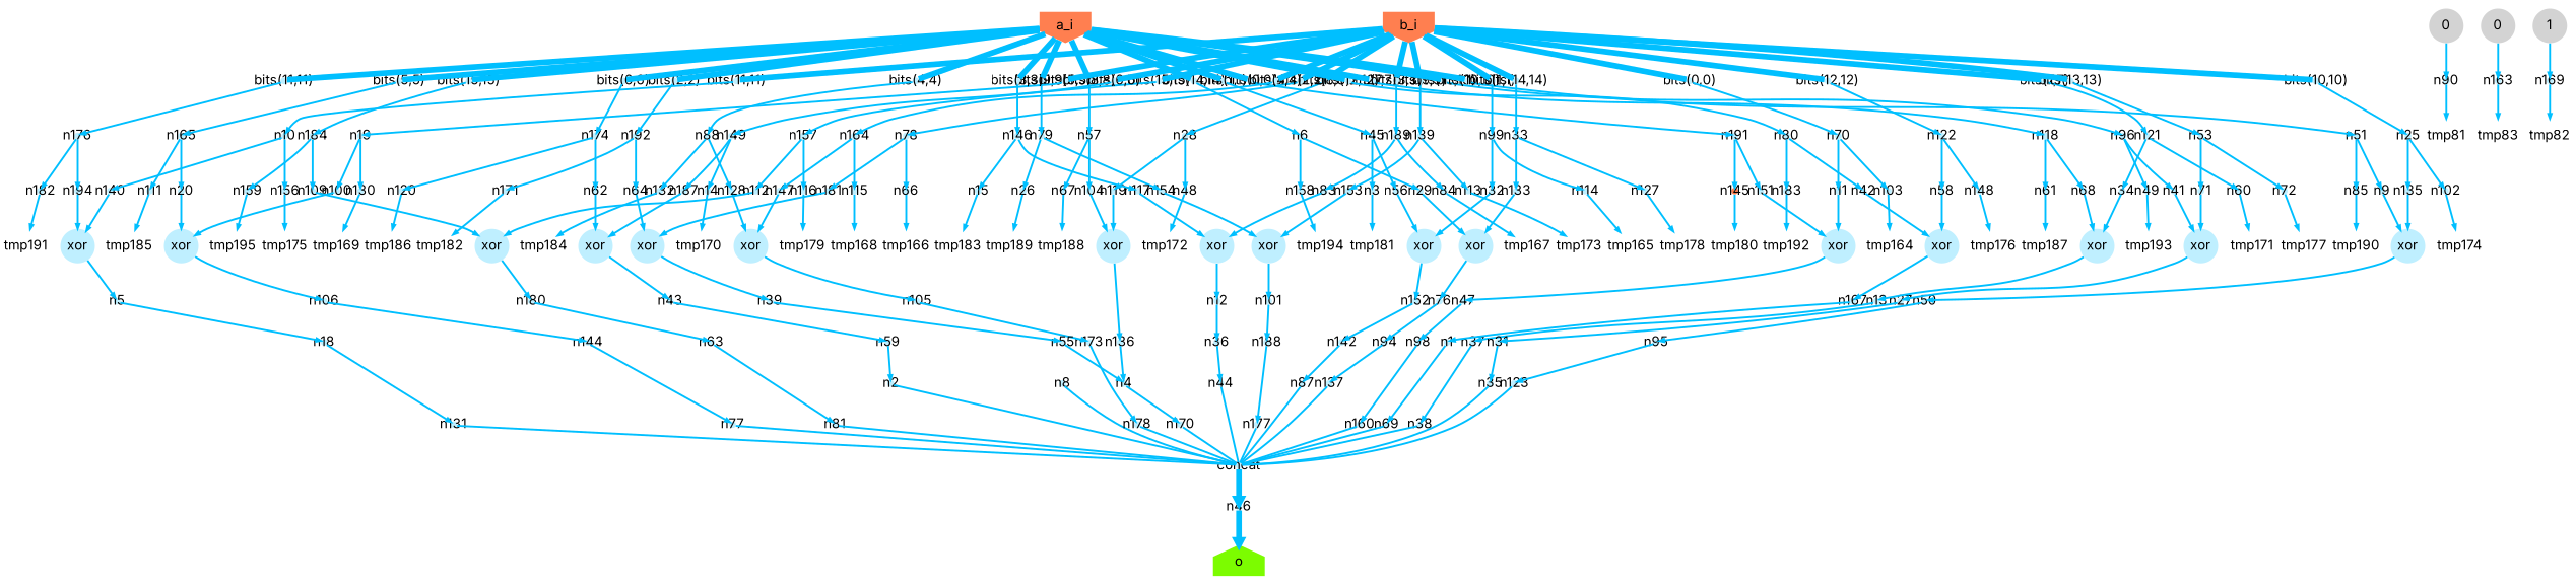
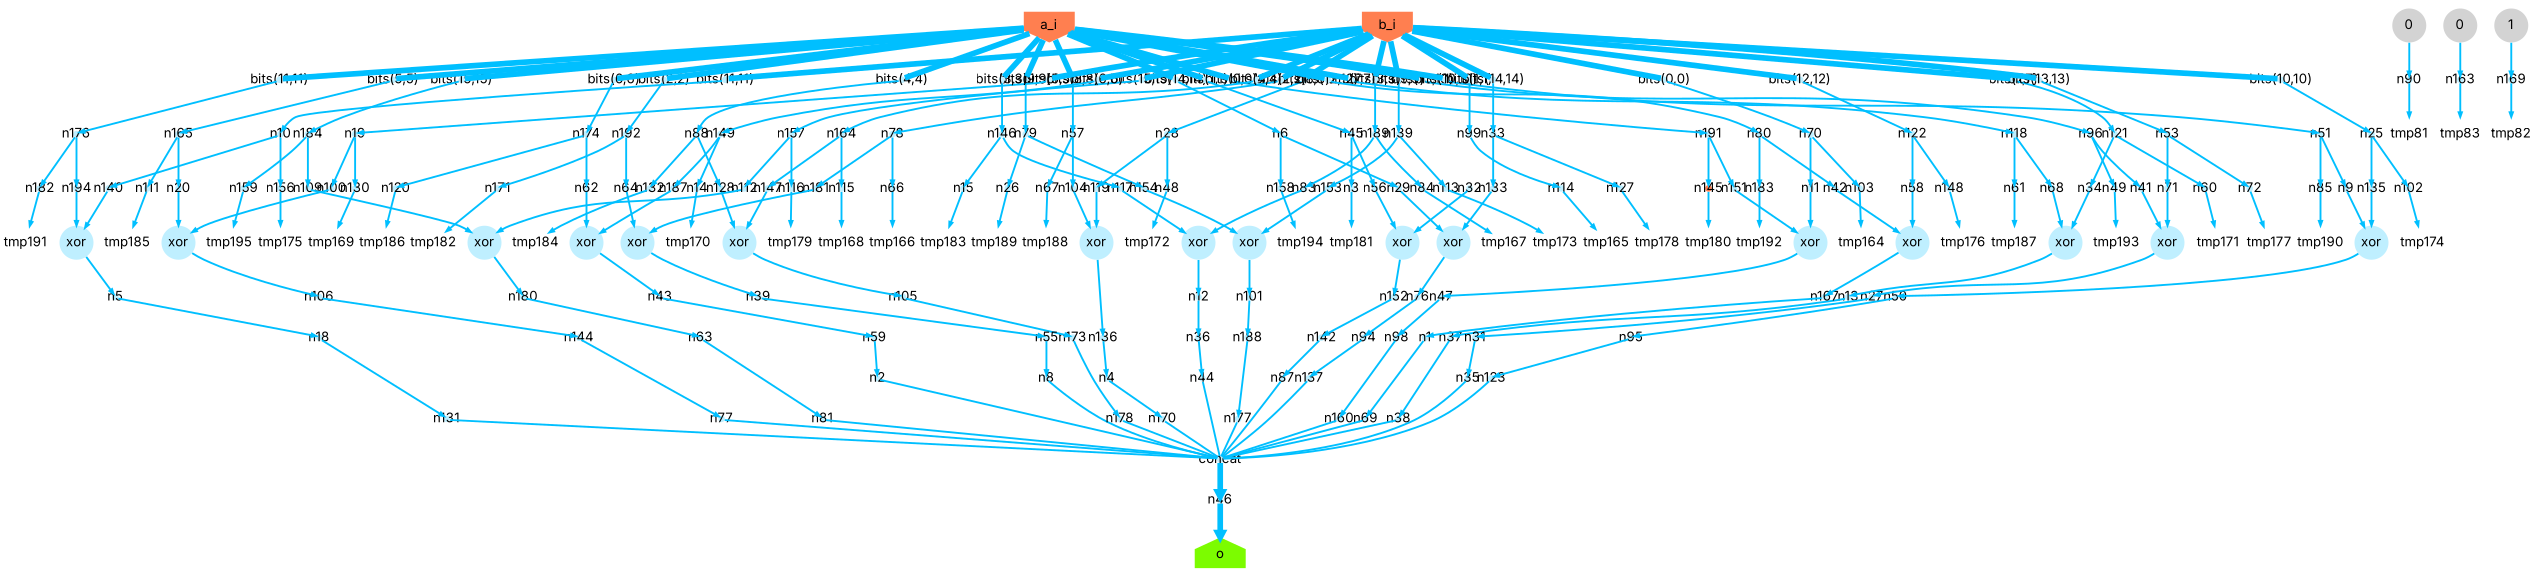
  digraph {
    fontname=Inter
    splines=spline
    node [fillcolor=lightblue1 fixedsize=true fontcolor=black fontname=Inter penwidth=0 shape=circle style=filled]
    edge [arrowhead=normal arrowsize=.5 color=deepskyblue fontname=Inter labelfloat=false penwidth=2]
    n0 [height=.1 label="bits(4,4)" width=.1]
    n88 [height=.1 width=.1]
    n128 [height=.1 width=.1]
    n132 [height=.1 width=.1]
    n1 [height=.1 width=.1]
    n69 [height=.1 width=.1]
    n196 [height=.1 label=concat width=.1]
    n2 [height=.1 width=.1]
    n46 [height=.1 width=.1]
    n3 [height=.1 width=.1]
    n231 [fillcolor=none label=tmp181]
    n4 [height=.1 width=.1]
    n170 [height=.1 width=.1]
    n5 [height=.1 width=.1]
    n18 [height=.1 width=.1]
    n131 [height=.1 width=.1]
    n6 [height=.1 width=.1]
    n29 [height=.1 width=.1]
    n158 [height=.1 width=.1]
    n186 [label=xor]
    n225 [fillcolor=none label=tmp194]
    n7 [height=.1 label="bits(7,7)" width=.1]
    n121 [height=.1 width=.1]
    n34 [height=.1 width=.1]
    n60 [height=.1 width=.1]
    n8 [height=.1 width=.1]
    n9 [height=.1 width=.1]
    n155 [label=xor]
    n50 [height=.1 width=.1]
    n10 [height=.1 width=.1]
    n140 [height=.1 width=.1]
    n156 [height=.1 width=.1]
    n89 [label=xor]
    n229 [fillcolor=none label=tmp175]
    n11 [height=.1 width=.1]
    n97 [label=xor]
    n47 [height=.1 width=.1]
    n12 [height=.1 width=.1]
    n36 [height=.1 width=.1]
    n44 [height=.1 width=.1]
    n13 [height=.1 width=.1]
    n37 [height=.1 width=.1]
    n38 [height=.1 width=.1]
    n14 [height=.1 width=.1]
    n226 [fillcolor=none label=tmp170]
    n15 [height=.1 width=.1]
    n221 [fillcolor=none label=tmp183]
    n16 [height=.1 label="bits(2,2)" width=.1]
    n192 [height=.1 width=.1]
    n64 [height=.1 width=.1]
    n171 [height=.1 width=.1]
    n17 [height=.1 label="bits(8,8)" width=.1]
    n28 [height=.1 width=.1]
    n48 [height=.1 width=.1]
    n119 [height=.1 width=.1]
    n19 [height=.1 width=.1]
    n100 [height=.1 width=.1]
    n130 [height=.1 width=.1]
    n107 [label=xor]
    n211 [fillcolor=none label=tmp169]
    n20 [height=.1 width=.1]
    n106 [height=.1 width=.1]
    n21 [label=xor]
    n105 [height=.1 width=.1]
    n173 [height=.1 width=.1]
    n22 [label=xor]
    n101 [height=.1 width=.1]
    n188 [height=.1 width=.1]
    n23 [height=.1 label="bits(15,15)" width=.1]
    n184 [height=.1 width=.1]
    n109 [height=.1 width=.1]
    n159 [height=.1 width=.1]
    n24 [height=.1 label="bits(9,9)" width=.1]
    n79 [height=.1 width=.1]
    n26 [height=.1 width=.1]
    n154 [height=.1 width=.1]
    n25 [height=.1 width=.1]
    n102 [height=.1 width=.1]
    n135 [height=.1 width=.1]
    n207 [fillcolor=none label=tmp174]
    n197 [fillcolor=none label=tmp189]
    n27 [height=.1 width=.1]
    n31 [height=.1 width=.1]
    n35 [height=.1 width=.1]
    n214 [fillcolor=none label=tmp172]
    n92 [label=xor]
    n76 [height=.1 width=.1]
    n30 [height=.1 label="bits(11,11)" width=.1]
    n176 [height=.1 width=.1]
    n182 [height=.1 width=.1]
    n194 [height=.1 width=.1]
    n32 [height=.1 width=.1]
    n86 [label=xor]
    n152 [height=.1 width=.1]
    n33 [height=.1 width=.1]
    n127 [height=.1 width=.1]
    n133 [height=.1 width=.1]
    n227 [fillcolor=none label=tmp178]
    n179 [label=xor]
    n39 [height=.1 width=.1]
    n55 [height=.1 width=.1]
    n40 [label=xor]
    n41 [height=.1 width=.1]
    n125 [label=xor]
    n42 [height=.1 width=.1]
    n190 [label=xor]
    n167 [height=.1 width=.1]
    n43 [height=.1 width=.1]
    n59 [height=.1 width=.1]
    n45 [height=.1 width=.1]
    n56 [height=.1 width=.1]
    n230 [fillcolor=lawngreen label=o shape=house]
    n98 [height=.1 width=.1]
    n160 [height=.1 width=.1]
    n49 [height=.1 width=.1]
    n215 [fillcolor=none label=tmp193]
    n95 [height=.1 width=.1]
    n123 [height=.1 width=.1]
    n51 [height=.1 width=.1]
    n85 [height=.1 width=.1]
    n210 [fillcolor=none label=tmp190]
    n52 [label=xor]
    n180 [height=.1 width=.1]
    n63 [height=.1 width=.1]
    n53 [height=.1 width=.1]
    n71 [height=.1 width=.1]
    n72 [height=.1 width=.1]
    n209 [fillcolor=none label=tmp177]
    n54 [label=xor]
    n57 [height=.1 width=.1]
    n67 [height=.1 width=.1]
    n104 [height=.1 width=.1]
    n222 [fillcolor=none label=tmp188]
    n58 [height=.1 width=.1]
    n201 [fillcolor=none label=tmp171]
    n61 [height=.1 width=.1]
    n204 [fillcolor=none label=tmp187]
    n62 [height=.1 width=.1]
    n81 [height=.1 width=.1]
    n65 [height=.1 label="bits(2,2)" width=.1]
    n78 [height=.1 width=.1]
    n66 [height=.1 width=.1]
    n181 [height=.1 width=.1]
    n205 [fillcolor=none label=tmp166]
    n68 [height=.1 width=.1]
    n70 [height=.1 width=.1]
    n103 [height=.1 width=.1]
    n216 [fillcolor=none label=tmp164]
    n73 [height=.1 label="bits(11,11)" width=.1]
    n74 [height=.1 label="bits(5,5)" width=.1]
    n165 [height=.1 width=.1]
    n111 [height=.1 width=.1]
    n75 [height=.1 label="bits(5,5)" width=.1]
    n94 [height=.1 width=.1]
    n137 [height=.1 width=.1]
    n77 [height=.1 width=.1]
    n80 [height=.1 width=.1]
    n183 [height=.1 width=.1]
    n236 [fillcolor=none label=tmp192]
    n82 [height=.1 label="bits(13,13)" width=.1]
    n96 [height=.1 width=.1]
    n83 [height=.1 width=.1]
    n168 [label=xor]
    n84 [height=.1 width=.1]
    n224 [fillcolor=none label=tmp167]
    n142 [height=.1 width=.1]
    n87 [height=.1 width=.1]
    n234 [fillcolor=none label=tmp184]
    n90 [height=.1 width=.1]
    n206 [fillcolor=none label=tmp81]
    n91 [height=.1 label="bits(3,3)" width=.1]
    n146 [height=.1 width=.1]
    n117 [height=.1 width=.1]
    n136 [height=.1 width=.1]
    n93 [height=.1 label="bits(9,9)" width=.1]
    n139 [height=.1 width=.1]
    n113 [height=.1 width=.1]
    n153 [height=.1 width=.1]
    n99 [height=.1 width=.1]
    n114 [height=.1 width=.1]
    n219 [fillcolor=none label=tmp165]
    n177 [height=.1 width=.1]
    n178 [height=.1 width=.1]
    n144 [height=.1 width=.1]
    n108 [height=.1 label="bits(6,6)" width=.1]
    n174 [height=.1 width=.1]
    n120 [height=.1 width=.1]
    n110 [height=.1 label="bits(10,10)" width=.1]
    n217 [fillcolor=none label=tmp185]
    n112 [height=.1 width=.1]
    n232 [fillcolor=none label=tmp173]
    n115 [height=.1 width=.1]
    n198 [fillcolor=none label=tmp168]
    n116 [height=.1 width=.1]
    n202 [fillcolor=none label=tmp179]
    n118 [height=.1 width=.1]
    n223 [fillcolor=none label=tmp186]
    n122 [height=.1 width=.1]
    n148 [height=.1 width=.1]
    n199 [fillcolor=none label=tmp176]
    n124 [height=.1 label="bits(15,15)" width=.1]
    n157 [height=.1 width=.1]
    n126 [height=.1 label="bits(0,0)" width=.1]
    n129 [height=.1 label="bits(0,0)" width=.1]
    n191 [height=.1 width=.1]
    n145 [fillcolor=coral height=.1 width=.1]
    n151 [height=.1 width=.1]
    n134 [height=.1 label="bits(3,3)" width=.1]
    n189 [height=.1 width=.1]
    n138 [height=.1 label="bits(1,1)" width=.1]
    n141 [height=.1 label="bits(13,13)" width=.1]
    n143 [height=.1 label="bits(14,14)" width=.1]
    n203 [fillcolor=none label=tmp180]
    n147 [height=.1 width=.1]
    n149 [height=.1 width=.1]
    n187 [height=.1 width=.1]
    n150 [height=.1 label="bits(8,8)" width=.1]
    n220 [fillcolor=none label=tmp195]
    n161 [height=.1 label="bits(7,7)" width=.1]
    n162 [height=.1 label="bits(1,1)" width=.1]
    n163 [height=.1 width=.1]
    n235 [fillcolor=none label=tmp83]
    n164 [height=.1 width=.1]
    n166 [height=.1 label="bits(10,10)" width=.1]
    n169 [height=.1 width=.1]
    n212 [fillcolor=none label=tmp82]
    n237 [fillcolor=none label=tmp182]
    n172 [height=.1 label="bits(4,4)" width=.1]
    n175 [height=.1 label="bits(14,14)" width=.1]
    n228 [fillcolor=none label=tmp191]
    n185 [height=.1 label="bits(6,6)" width=.1]
    n193 [height=.1 label="bits(12,12)" width=.1]
    n195 [height=.1 label="bits(12,12)" width=.1]
    n200 [fillcolor=lightgrey label=0]
    n208 [fillcolor=coral label=b_i shape=invhouse]
    n213 [fillcolor=lightgrey label=1]
    n218 [fillcolor=coral label=a_i shape=invhouse]
    n233 [fillcolor=lightgrey label=0]
    n0 -> n88
    n88 -> n128
    n88 -> n132
    n128 -> n21
    n132 -> n234
    n1 -> n69
    n69 -> n196 [arrowhead=none]
    n196 -> n46 [penwidth=6]
    n2 -> n196 [arrowhead=none]
    n46 -> n230 [penwidth=6]
    n3 -> n231
    n4 -> n170
    n170 -> n196 [arrowhead=none]
    n5 -> n18
    n18 -> n131
    n131 -> n196 [arrowhead=none]
    n6 -> n29
    n6 -> n158
    n29 -> n186
    n158 -> n225
    n186 -> n76
    n7 -> n121
    n121 -> n34
    n121 -> n60
    n34 -> n179
    n60 -> n201
    n8 -> n196 [arrowhead=none]
    n9 -> n155
    n155 -> n50
    n50 -> n95
    n10 -> n140
    n10 -> n156
    n140 -> n89
    n156 -> n229
    n89 -> n5
    n11 -> n97
    n97 -> n47
    n47 -> n98
    n12 -> n36
    n36 -> n44
    n44 -> n196 [arrowhead=none]
    n13 -> n37
    n37 -> n38
    n38 -> n196 [arrowhead=none]
    n14 -> n226
    n15 -> n221
    n16 -> n192
    n192 -> n64
    n192 -> n171
    n64 -> n40
    n171 -> n237
    n17 -> n28
    n28 -> n48
    n28 -> n119
    n48 -> n214
    n119 -> n92
    n19 -> n100
    n19 -> n130
    n100 -> n107
    n130 -> n211
    n107 -> n106
    n20 -> n107
    n106 -> n144
    n21 -> n105
    n105 -> n173
    n173 -> n178
    n22 -> n101
    n101 -> n188
    n188 -> n177
    n23 -> n184
    n184 -> n109
    n184 -> n159
    n109 -> n52
    n159 -> n220
    n24 -> n79
    n79 -> n26
    n79 -> n154
    n26 -> n197
    n154 -> n22
    n25 -> n102
    n25 -> n135
    n102 -> n207
    n135 -> n155
    n27 -> n31
    n31 -> n35
    n35 -> n196 [arrowhead=none]
    n92 -> n136
    n76 -> n94
    n30 -> n176
    n176 -> n182
    n176 -> n194
    n182 -> n228
    n194 -> n89
    n32 -> n86
    n86 -> n152
    n152 -> n142
    n33 -> n127
    n33 -> n133
    n127 -> n227
    n133 -> n186
    n179 -> n13
    n39 -> n55
-   n55 -> n4
+   n55 -> n8
    n40 -> n39
    n41 -> n125
    n125 -> n27
    n42 -> n190
    n190 -> n167
    n167 -> n1
    n43 -> n59
    n59 -> n2
    n45 -> n3
    n45 -> n56
    n56 -> n86
    n98 -> n160
    n160 -> n196 [arrowhead=none]
    n49 -> n215
    n95 -> n123
    n123 -> n196 [arrowhead=none]
    n51 -> n9
    n51 -> n85
    n85 -> n210
    n52 -> n180
    n180 -> n63
    n63 -> n81
    n53 -> n71
    n53 -> n72
    n71 -> n125
    n72 -> n209
    n54 -> n43
    n57 -> n67
    n57 -> n104
    n67 -> n222
    n104 -> n92
    n58 -> n190
    n61 -> n204
    n62 -> n54
    n81 -> n196 [arrowhead=none]
    n65 -> n78
    n78 -> n66
    n78 -> n181
    n66 -> n205
    n181 -> n40
    n68 -> n179
    n70 -> n11
    n70 -> n103
    n103 -> n216
    n73 -> n10
    n74 -> n165
    n165 -> n20
    n165 -> n111
    n111 -> n217
    n75 -> n19
    n94 -> n137
    n137 -> n196 [arrowhead=none]
    n77 -> n196 [arrowhead=none]
    n80 -> n42
    n80 -> n183
    n183 -> n236
    n82 -> n96
    n96 -> n41
    n96 -> n49
    n83 -> n168
    n168 -> n12
    n84 -> n224
    n142 -> n87
    n87 -> n196 [arrowhead=none]
    n90 -> n206
    n91 -> n146
    n146 -> n15
    n146 -> n117
    n117 -> n168
    n136 -> n4
    n93 -> n139
    n139 -> n113
    n139 -> n153
    n113 -> n232
    n153 -> n22
-   n99 -> n32
    n99 -> n114
    n114 -> n219
    n177 -> n196 [arrowhead=none]
    n178 -> n196 [arrowhead=none]
    n144 -> n77
    n108 -> n174
    n174 -> n62
    n174 -> n120
    n120 -> n223
    n110 -> n51
    n112 -> n52
    n115 -> n198
    n116 -> n202
    n118 -> n61
    n118 -> n68
    n122 -> n58
    n122 -> n148
    n148 -> n199
    n124 -> n157
    n157 -> n112
    n157 -> n116
    n126 -> n70
    n129 -> n191
    n191 -> n145
    n191 -> n151
    n145 -> n203
    n151 -> n97
    n134 -> n189
    n189 -> n83
    n189 -> n84
    n138 -> n99
    n141 -> n53
    n143 -> n6
    n147 -> n21
    n149 -> n14
    n149 -> n187
    n187 -> n54
    n150 -> n57
    n161 -> n118
    n162 -> n45
    n163 -> n235
    n164 -> n115
    n164 -> n147
    n166 -> n25
    n169 -> n212
    n172 -> n164
    n175 -> n33
    n185 -> n149
    n193 -> n80
    n195 -> n122
    n200 -> n163
    n208 -> n7 [arrowhead=none penwidth=6]
    n208 -> n17 [arrowhead=none penwidth=6]
    n208 -> n65 [arrowhead=none penwidth=6]
    n208 -> n73 [arrowhead=none penwidth=6]
    n208 -> n75 [arrowhead=none penwidth=6]
    n208 -> n93 [arrowhead=none penwidth=6]
    n208 -> n124 [arrowhead=none penwidth=6]
    n208 -> n126 [arrowhead=none penwidth=6]
    n208 -> n134 [arrowhead=none penwidth=6]
    n208 -> n138 [arrowhead=none penwidth=6]
    n208 -> n141 [arrowhead=none penwidth=6]
    n208 -> n166 [arrowhead=none penwidth=6]
    n208 -> n172 [arrowhead=none penwidth=6]
    n208 -> n175 [arrowhead=none penwidth=6]
    n208 -> n185 [arrowhead=none penwidth=6]
    n208 -> n195 [arrowhead=none penwidth=6]
    n213 -> n169
    n218 -> n0 [arrowhead=none penwidth=6]
    n218 -> n16 [arrowhead=none penwidth=6]
    n218 -> n23 [arrowhead=none penwidth=6]
    n218 -> n24 [arrowhead=none penwidth=6]
    n218 -> n30 [arrowhead=none penwidth=6]
    n218 -> n74 [arrowhead=none penwidth=6]
    n218 -> n82 [arrowhead=none penwidth=6]
    n218 -> n91 [arrowhead=none penwidth=6]
    n218 -> n108 [arrowhead=none penwidth=6]
    n218 -> n110 [arrowhead=none penwidth=6]
    n218 -> n129 [arrowhead=none penwidth=6]
    n218 -> n143 [arrowhead=none penwidth=6]
    n218 -> n150 [arrowhead=none penwidth=6]
    n218 -> n161 [arrowhead=none penwidth=6]
    n218 -> n162 [arrowhead=none penwidth=6]
    n218 -> n193 [arrowhead=none penwidth=6]
    n233 -> n90
  }
